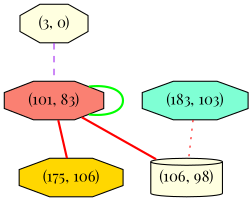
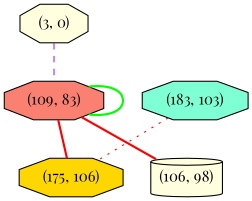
  graph {
    fontname="Playfair Display"
    node [fillcolor=lightyellow fontname="Playfair Display" shape=octagon style=filled]
    edge [color=red fontname="Playfair Display" style=bold weight=1]
    n1 [label="(3, 0)"]
-   "(109, 83)" [fillcolor=salmon label="(101, 83)"]
+   "(109, 83)" [fillcolor=salmon]
    "(175, 106)" [fillcolor=gold]
    "(106, 98)" [shape=cylinder]
    "(183, 103)" [fillcolor=aquamarine]
    n1 -- "(109, 83)" [color=purple style=dashed weight=4]
    "(109, 83)" -- "(109, 83)" [color=green weight=2]
    "(109, 83)" -- "(175, 106)"
    "(109, 83)" -- "(106, 98)"
-   "(183, 103)" -- "(106, 98)" [style=dotted]
+   "(183, 103)" -- "(175, 106)" [style=dotted]
  }
